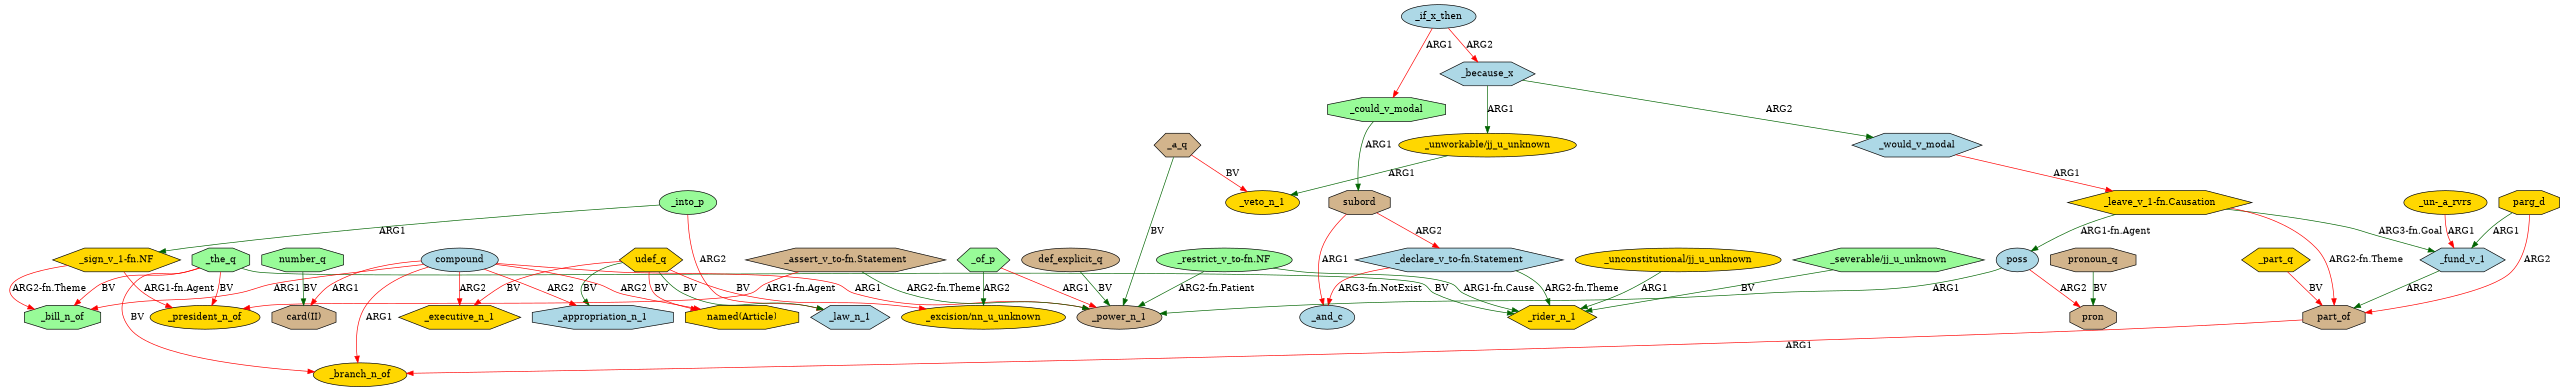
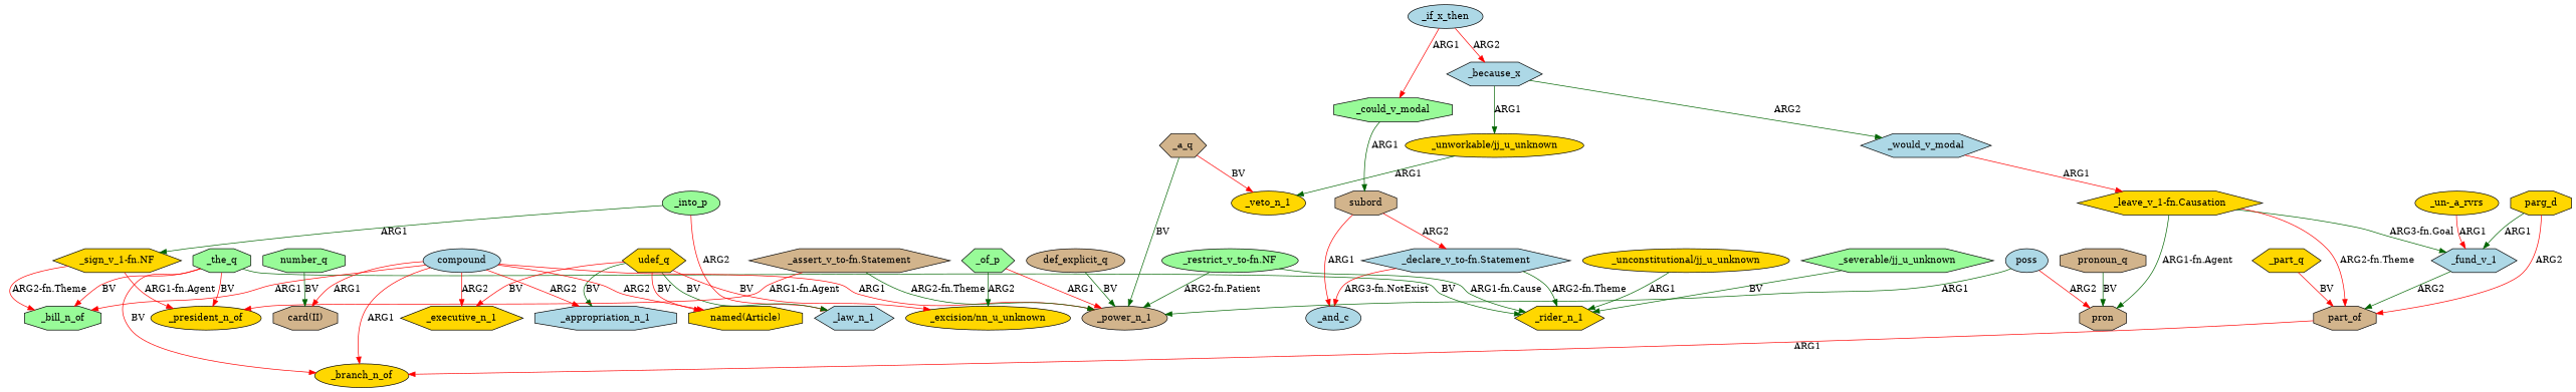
  digraph {
    node [fillcolor=gold shape=hexagon style=filled]
    edge [color=red]
    _fund_v_1 [fillcolor=lightblue]
    "_un-_a_rvrs" [shape=ellipse]
    part_of [fillcolor=tan shape=octagon]
    _branch_n_of [shape=ellipse]
    _the_q [fillcolor=palegreen shape=octagon]
    _bill_n_of [fillcolor=palegreen shape=octagon]
    _rider_n_1
    _president_n_of [shape=ellipse]
    _into_p [fillcolor=palegreen shape=ellipse]
    _law_n_1 [fillcolor=lightblue]
    "_sign_v_1-fn.NF"
    udef_q
    "_excision/nn_u_unknown" [shape=ellipse]
    _executive_n_1
    _appropriation_n_1 [fillcolor=lightblue shape=octagon]
    "named(Article)" [shape=octagon]
    compound [fillcolor=lightblue shape=ellipse]
    "card(II)" [fillcolor=tan shape=octagon]
    _power_n_1 [fillcolor=tan shape=ellipse]
    _could_v_modal [fillcolor=palegreen shape=octagon]
    subord [fillcolor=tan shape=octagon]
    _and_c [fillcolor=lightblue shape=ellipse]
    "_declare_v_to-fn.Statement" [fillcolor=lightblue]
    "_leave_v_1-fn.Causation"
    pron [fillcolor=tan shape=octagon]
    poss [fillcolor=lightblue shape=ellipse]
    "_unconstitutional/jj_u_unknown" [shape=ellipse]
    _of_p [fillcolor=palegreen]
    def_explicit_q [fillcolor=tan shape=ellipse]
    "_restrict_v_to-fn.NF" [fillcolor=palegreen shape=ellipse]
    "_unworkable/jj_u_unknown" [shape=ellipse]
    _veto_n_1 [shape=ellipse]
    _if_x_then [fillcolor=lightblue shape=ellipse]
    _because_x [fillcolor=lightblue]
    _would_v_modal [fillcolor=lightblue]
    _a_q [fillcolor=tan]
    _part_q
    "_assert_v_to-fn.Statement" [fillcolor=tan]
    pronoun_q [fillcolor=tan shape=octagon]
    number_q [fillcolor=palegreen shape=octagon]
    parg_d [shape=octagon]
    "_severable/jj_u_unknown" [fillcolor=palegreen]
    _fund_v_1 -> part_of [color=darkgreen label=ARG2]
    "_un-_a_rvrs" -> _fund_v_1 [label=ARG1]
    part_of -> _branch_n_of [label=ARG1]
    _the_q -> _branch_n_of [label=BV]
    _the_q -> _bill_n_of [label=BV]
    _the_q -> _rider_n_1 [color=darkgreen label=BV]
    _the_q -> _president_n_of [label=BV]
    _into_p -> _law_n_1 [label=ARG2]
    _into_p -> "_sign_v_1-fn.NF" [color=darkgreen label=ARG1]
    "_sign_v_1-fn.NF" -> _bill_n_of [label="ARG2-fn.Theme"]
    "_sign_v_1-fn.NF" -> _president_n_of [label="ARG1-fn.Agent"]
    udef_q -> _law_n_1 [color=darkgreen label=BV]
    udef_q -> "_excision/nn_u_unknown" [label=BV]
    udef_q -> _executive_n_1 [label=BV]
    udef_q -> _appropriation_n_1 [color=darkgreen label=BV]
    udef_q -> "named(Article)" [label=BV]
    compound -> _branch_n_of [label=ARG1]
    compound -> _bill_n_of [label=ARG1]
    compound -> _executive_n_1 [label=ARG2]
    compound -> _appropriation_n_1 [label=ARG2]
    compound -> "named(Article)" [label=ARG2]
    compound -> "card(II)" [label=ARG1]
    compound -> _power_n_1 [label=ARG1]
    _could_v_modal -> subord [color=darkgreen label=ARG1]
    subord -> _and_c [label=ARG1]
    subord -> "_declare_v_to-fn.Statement" [label=ARG2]
    "_declare_v_to-fn.Statement" -> _rider_n_1 [color=darkgreen label="ARG2-fn.Theme"]
    "_declare_v_to-fn.Statement" -> _and_c [label="ARG3-fn.NotExist"]
    "_leave_v_1-fn.Causation" -> _fund_v_1 [color=darkgreen label="ARG3-fn.Goal"]
    "_leave_v_1-fn.Causation" -> part_of [label="ARG2-fn.Theme"]
-   "_leave_v_1-fn.Causation" -> poss [color=darkgreen label="ARG1-fn.Agent"]
+   "_leave_v_1-fn.Causation" -> pron [color=darkgreen label="ARG1-fn.Agent"]
    poss -> _power_n_1 [color=darkgreen label=ARG1]
    poss -> pron [label=ARG2]
    "_unconstitutional/jj_u_unknown" -> _rider_n_1 [color=darkgreen label=ARG1]
    _of_p -> "_excision/nn_u_unknown" [color=darkgreen label=ARG2]
    _of_p -> _power_n_1 [label=ARG1]
    def_explicit_q -> _power_n_1 [color=darkgreen label=BV]
    "_restrict_v_to-fn.NF" -> _rider_n_1 [color=darkgreen label="ARG1-fn.Cause"]
    "_restrict_v_to-fn.NF" -> _power_n_1 [color=darkgreen label="ARG2-fn.Patient"]
    "_unworkable/jj_u_unknown" -> _veto_n_1 [color=darkgreen label=ARG1]
    _if_x_then -> _could_v_modal [label=ARG1]
    _if_x_then -> _because_x [label=ARG2]
    _because_x -> "_unworkable/jj_u_unknown" [color=darkgreen label=ARG1]
    _because_x -> _would_v_modal [color=darkgreen label=ARG2]
    _would_v_modal -> "_leave_v_1-fn.Causation" [label=ARG1]
    _a_q -> _power_n_1 [color=darkgreen label=BV]
    _a_q -> _veto_n_1 [label=BV]
    _part_q -> part_of [label=BV]
    "_assert_v_to-fn.Statement" -> _president_n_of [label="ARG1-fn.Agent"]
    "_assert_v_to-fn.Statement" -> _power_n_1 [color=darkgreen label="ARG2-fn.Theme"]
    pronoun_q -> pron [color=darkgreen label=BV]
    number_q -> "card(II)" [color=darkgreen label=BV]
    parg_d -> _fund_v_1 [color=darkgreen label=ARG1]
    parg_d -> part_of [label=ARG2]
    "_severable/jj_u_unknown" -> _rider_n_1 [color=darkgreen label=BV]
  }
